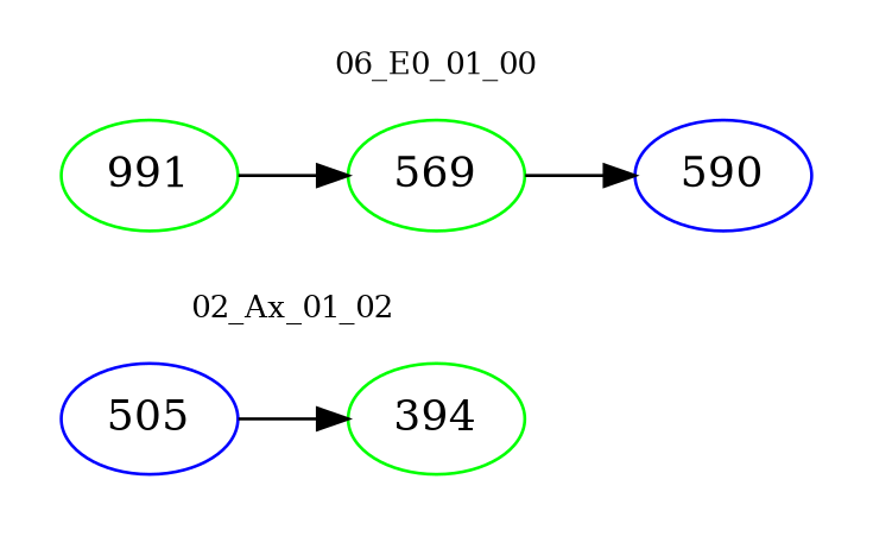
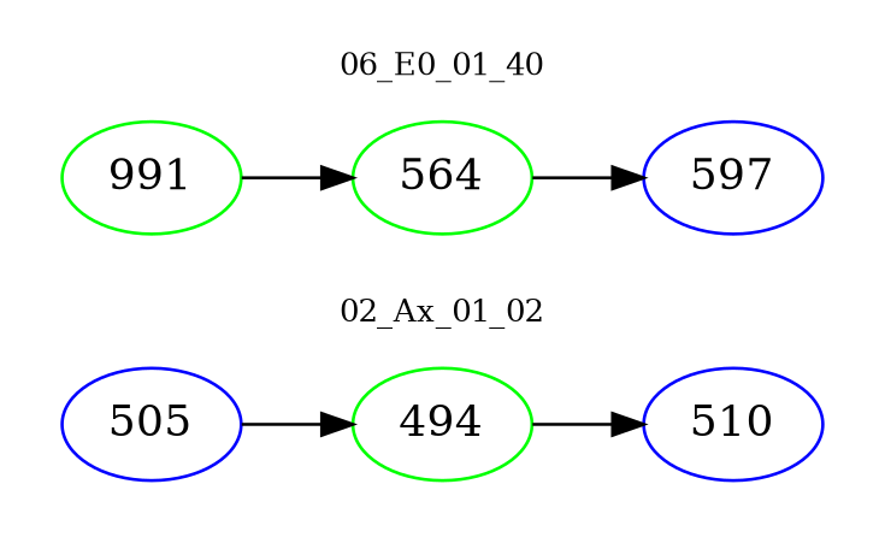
  digraph {
    rankdir=LR
    node [color=blue]
    edge [color=black]
    n1 [label=505]
-   n2 [color=green label=394]
+   n2 [color=green label=494]
+   n3 [label=510]
    n4 [color=green label=991]
-   n5 [color=green label=569]
-   n6 [label=590]
+   n5 [color=green label=564]
+   n6 [label=597]
    subgraph cluster_1 {
      color=white
      fontsize=10
      label="02_Ax_01_02"
      n1
      n2
+     n3
    }
    subgraph cluster_2 {
      color=white
      fontsize=10
-     label="06_E0_01_00"
+     label="06_E0_01_40"
      n4
      n5
      n6
    }
    n1 -> n2
+   n2 -> n3
    n4 -> n5
    n5 -> n6
  }
